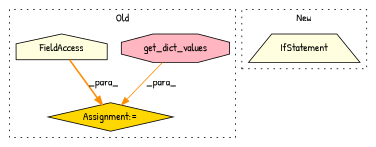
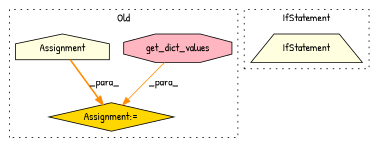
  digraph {
    fontname="Patrick Hand"
    node [fillcolor=lightyellow fontname="Patrick Hand" style=filled]
    edge [color=darkorange fontname="Patrick Hand"]
    n1 [a=32 fillcolor=lightpink l="16,1" label=get_dict_values s="2750,2776" shape=octagon]
-   n2 [a=22 l=8 label=FieldAccess s=2768 shape=house]
+   n2 [a=22 l=8 label=Assignment s=2768 shape=house]
    n3 [a=7 fillcolor=gold l=1 label="Assignment:=" s=2749 shape=diamond]
    n4 [a=25 l="4,2" label=IfStatement s="2655,2681" shape=trapezium]
    subgraph cluster_1 {
      label=Old
      style=dotted
      n1
      n2
      n3
    }
    subgraph cluster_2 {
-     label=New
+     label=IfStatement
      style=dotted
      n4
    }
    n1 -> n3 [label=_para_ style=solid]
    n2 -> n3 [label=_para_ style=bold]
  }
